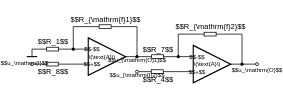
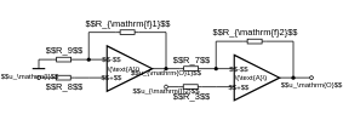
  <mxCell id="0" />
  <mxCell id="1" parent="0" />
  <mxCell id="2" value="\(\text{A}\) 　&amp;nbsp;" style="triangle;whiteSpace=wrap;html=1;strokeWidth=1.5;connectable=0;allowArrows=0;fontSize=8;" parent="1" vertex="1"><mxGeometry x="115" y="50" width="50" height="50" as="geometry" /></mxCell>
  <mxCell id="3" value="" style="endArrow=none;html=1;rounded=0;exitX=0;exitY=0.5;exitDx=0;exitDy=0;exitPerimeter=0;" parent="1" source="19" edge="1"><mxGeometry width="50" height="50" relative="1" as="geometry"><mxPoint x="85" y="65" as="sourcePoint" /><mxPoint x="115" y="65" as="targetPoint" /></mxGeometry></mxCell>
  <mxCell id="4" value="" style="endArrow=none;html=1;rounded=0;" parent="1" edge="1"><mxGeometry width="50" height="50" relative="1" as="geometry"><mxPoint x="95" y="85" as="sourcePoint" /><mxPoint x="115" y="85" as="targetPoint" /></mxGeometry></mxCell>
  <mxCell id="5" value="$$-$$" style="text;html=1;resizable=1;autosize=1;align=center;verticalAlign=middle;points=[];fillColor=none;strokeColor=none;rounded=0;movable=1;rotatable=1;deletable=1;editable=1;connectable=0;fontSize=8;" parent="1" vertex="1"><mxGeometry x="115" y="60" width="10" height="10" as="geometry" /></mxCell>
  <mxCell id="6" value="$$+$$" style="text;html=1;resizable=1;autosize=1;align=center;verticalAlign=middle;points=[];fillColor=none;strokeColor=none;rounded=0;movable=1;rotatable=1;deletable=1;editable=1;connectable=0;fontSize=8;" parent="1" vertex="1"><mxGeometry x="115" y="80" width="10" height="10" as="geometry" /></mxCell>
  <mxCell id="7" value="" style="endArrow=none;html=1;rounded=0;fontSize=8;" parent="1" edge="1"><mxGeometry width="50" height="50" relative="1" as="geometry"><mxPoint x="165" y="75" as="sourcePoint" /><mxPoint x="180" y="75" as="targetPoint" /></mxGeometry></mxCell>
  <mxCell id="8" value="$$R_{\mathrm{f}1}$$" style="text;html=1;resizable=1;autosize=1;align=center;verticalAlign=middle;points=[];fillColor=none;strokeColor=none;rounded=0;fontSize=10;movable=1;rotatable=1;deletable=1;editable=1;connectable=0;allowArrows=0;" parent="1" vertex="1"><mxGeometry x="130" y="20" width="15" height="10" as="geometry" /></mxCell>
  <mxCell id="9" value="" style="endArrow=none;html=1;rounded=0;fontSize=10;startSize=4;endSize=4;entryX=1;entryY=0.5;entryDx=0;entryDy=0;entryPerimeter=0;" parent="1" target="10" edge="1"><mxGeometry width="50" height="50" relative="1" as="geometry"><mxPoint x="95" y="35" as="sourcePoint" /><mxPoint x="374.5" y="-44.5" as="targetPoint" /></mxGeometry></mxCell>
  <mxCell id="10" value="" style="pointerEvents=1;verticalLabelPosition=bottom;shadow=0;dashed=0;align=center;html=1;verticalAlign=top;shape=mxgraph.electrical.resistors.resistor_1;fontSize=10;direction=west;allowArrows=0;" parent="1" vertex="1"><mxGeometry x="125" y="32.5" width="25" height="5" as="geometry" /></mxCell>
  <mxCell id="11" value="" style="endArrow=none;html=1;rounded=0;fontSize=10;startSize=4;endSize=4;exitX=0;exitY=0.5;exitDx=0;exitDy=0;exitPerimeter=0;" parent="1" source="10" edge="1"><mxGeometry width="50" height="50" relative="1" as="geometry"><mxPoint x="267" y="-59.5" as="sourcePoint" /><mxPoint x="180" y="35" as="targetPoint" /></mxGeometry></mxCell>
  <mxCell id="12" value="$$R_8$$" style="text;html=1;resizable=1;autosize=1;align=center;verticalAlign=middle;points=[];fillColor=none;strokeColor=none;rounded=0;fontSize=10;movable=1;rotatable=1;deletable=1;editable=1;connectable=0;allowArrows=0;" parent="1" vertex="1"><mxGeometry x="60" y="90" width="15" height="10" as="geometry" /></mxCell>
  <mxCell id="13" value="" style="endArrow=none;html=1;rounded=0;fontSize=10;startSize=4;endSize=4;entryX=1;entryY=0.5;entryDx=0;entryDy=0;entryPerimeter=0;" parent="1" target="14" edge="1"><mxGeometry width="50" height="50" relative="1" as="geometry"><mxPoint x="95" y="85" as="sourcePoint" /><mxPoint x="292" y="55.5" as="targetPoint" /></mxGeometry></mxCell>
  <mxCell id="14" value="" style="pointerEvents=1;verticalLabelPosition=bottom;shadow=0;dashed=0;align=center;html=1;verticalAlign=top;shape=mxgraph.electrical.resistors.resistor_1;fontSize=10;direction=east;allowArrows=0;" parent="1" vertex="1"><mxGeometry x="54.5" y="82.5" width="25" height="5" as="geometry" /></mxCell>
  <mxCell id="15" value="" style="endArrow=none;html=1;rounded=0;fontSize=8;" parent="1" edge="1"><mxGeometry width="50" height="50" relative="1" as="geometry"><mxPoint x="180" y="75" as="sourcePoint" /><mxPoint x="180" y="35" as="targetPoint" /></mxGeometry></mxCell>
  <mxCell id="16" value="" style="endArrow=none;html=1;rounded=0;fontSize=8;" parent="1" edge="1"><mxGeometry width="50" height="50" relative="1" as="geometry"><mxPoint x="95" y="65" as="sourcePoint" /><mxPoint x="95" y="35" as="targetPoint" /></mxGeometry></mxCell>
  <mxCell id="17" value="" style="endArrow=none;html=1;rounded=0;fontSize=8;strokeWidth=1.5;" parent="1" edge="1"><mxGeometry width="50" height="50" relative="1" as="geometry"><mxPoint x="33" y="75" as="sourcePoint" /><mxPoint x="47" y="75" as="targetPoint" /></mxGeometry></mxCell>
- <mxCell id="18" value="$$R_1$$" style="text;html=1;resizable=1;autosize=1;align=center;verticalAlign=middle;points=[];fillColor=none;strokeColor=none;rounded=0;fontSize=10;movable=1;rotatable=1;deletable=1;editable=1;connectable=0;allowArrows=0;" parent="1" vertex="1"><mxGeometry x="60" y="50" width="15" height="10" as="geometry" /></mxCell>
+ <mxCell id="18" value="$$R_9$$" style="text;html=1;resizable=1;autosize=1;align=center;verticalAlign=middle;points=[];fillColor=none;strokeColor=none;rounded=0;fontSize=10;movable=1;rotatable=1;deletable=1;editable=1;connectable=0;allowArrows=0;" parent="1" vertex="1"><mxGeometry x="60" y="50" width="15" height="10" as="geometry" /></mxCell>
  <mxCell id="19" value="" style="pointerEvents=1;verticalLabelPosition=bottom;shadow=0;dashed=0;align=center;html=1;verticalAlign=top;shape=mxgraph.electrical.resistors.resistor_1;fontSize=10;direction=west;allowArrows=0;" parent="1" vertex="1"><mxGeometry x="55" y="62.5" width="25" height="5" as="geometry" /></mxCell>
  <mxCell id="20" value="" style="shape=waypoint;sketch=0;fillStyle=solid;size=6;pointerEvents=1;points=[];fillColor=none;resizable=1;rotatable=1;perimeter=centerPerimeter;snapToPoint=1;strokeWidth=0.1;fontSize=8;movable=1;deletable=1;editable=1;connectable=0;allowArrows=0;" parent="1" vertex="1"><mxGeometry x="175" y="70" width="10" height="10" as="geometry" /></mxCell>
  <mxCell id="21" value="$$u_\mathrm{I}$$" style="text;html=1;align=center;verticalAlign=middle;resizable=1;points=[];autosize=1;strokeColor=none;fillColor=none;fontSize=8;movable=1;rotatable=1;deletable=1;editable=1;connectable=1;" parent="1" vertex="1"><mxGeometry x="20" y="75" width="20" height="15" as="geometry" /></mxCell>
  <mxCell id="22" value="$$u_{\mathrm{O}1}$$" style="text;html=1;align=center;verticalAlign=middle;resizable=1;points=[];autosize=1;strokeColor=none;fillColor=none;fontSize=8;movable=1;rotatable=1;deletable=1;editable=1;connectable=0;allowArrows=0;" parent="1" vertex="1"><mxGeometry x="170" y="75" width="20" height="10" as="geometry" /></mxCell>
  <mxCell id="23" value="" style="endArrow=none;html=1;rounded=0;strokeWidth=1;fontSize=8;startArrow=oval;startFill=0;endSize=4;startSize=4;entryX=0;entryY=0.5;entryDx=0;entryDy=0;entryPerimeter=0;" parent="1" target="14" edge="1"><mxGeometry width="50" height="50" relative="1" as="geometry"><mxPoint x="40" y="85" as="sourcePoint" /><mxPoint x="45" y="40" as="targetPoint" /></mxGeometry></mxCell>
  <mxCell id="24" value="" style="endArrow=none;html=1;rounded=0;strokeWidth=1;fontSize=8;startSize=4;endSize=4;entryX=1;entryY=0.5;entryDx=0;entryDy=0;entryPerimeter=0;" parent="1" target="19" edge="1"><mxGeometry width="50" height="50" relative="1" as="geometry"><mxPoint x="40" y="65" as="sourcePoint" /><mxPoint x="65" y="40" as="targetPoint" /></mxGeometry></mxCell>
  <mxCell id="25" value="" style="endArrow=none;html=1;rounded=0;strokeWidth=1;fontSize=8;startSize=4;endSize=4;" parent="1" edge="1"><mxGeometry width="50" height="50" relative="1" as="geometry"><mxPoint x="40" y="75" as="sourcePoint" /><mxPoint x="40" y="65" as="targetPoint" /></mxGeometry></mxCell>
  <mxCell id="26" value="" style="shape=waypoint;sketch=0;fillStyle=solid;size=6;pointerEvents=1;points=[];fillColor=none;resizable=1;rotatable=1;perimeter=centerPerimeter;snapToPoint=1;strokeWidth=0.1;fontSize=8;movable=1;deletable=1;editable=1;connectable=1;" parent="1" vertex="1"><mxGeometry x="90" y="60" width="10" height="10" as="geometry" /></mxCell>
  <mxCell id="27" value="\(\text{A}\) 　&amp;nbsp;" style="triangle;whiteSpace=wrap;html=1;strokeWidth=1.5;connectable=0;allowArrows=0;fontSize=8;" vertex="1" parent="1"><mxGeometry x="255" y="60" width="50" height="50" as="geometry" /></mxCell>
  <mxCell id="28" value="" style="endArrow=none;html=1;rounded=0;exitX=0;exitY=0.5;exitDx=0;exitDy=0;exitPerimeter=0;" edge="1" parent="1" source="43"><mxGeometry width="50" height="50" relative="1" as="geometry"><mxPoint x="225" y="75" as="sourcePoint" /><mxPoint x="255" y="75" as="targetPoint" /></mxGeometry></mxCell>
  <mxCell id="29" value="" style="endArrow=none;html=1;rounded=0;" edge="1" parent="1"><mxGeometry width="50" height="50" relative="1" as="geometry"><mxPoint x="235" y="95" as="sourcePoint" /><mxPoint x="255" y="95" as="targetPoint" /></mxGeometry></mxCell>
  <mxCell id="30" value="$$-$$" style="text;html=1;resizable=1;autosize=1;align=center;verticalAlign=middle;points=[];fillColor=none;strokeColor=none;rounded=0;movable=1;rotatable=1;deletable=1;editable=1;connectable=0;fontSize=8;" vertex="1" parent="1"><mxGeometry x="255" y="70" width="10" height="10" as="geometry" /></mxCell>
  <mxCell id="31" value="$$+$$" style="text;html=1;resizable=1;autosize=1;align=center;verticalAlign=middle;points=[];fillColor=none;strokeColor=none;rounded=0;movable=1;rotatable=1;deletable=1;editable=1;connectable=0;fontSize=8;" vertex="1" parent="1"><mxGeometry x="255" y="90" width="10" height="10" as="geometry" /></mxCell>
  <mxCell id="32" value="" style="endArrow=none;html=1;rounded=0;fontSize=8;" edge="1" parent="1"><mxGeometry width="50" height="50" relative="1" as="geometry"><mxPoint x="305" y="85" as="sourcePoint" /><mxPoint x="320" y="85" as="targetPoint" /></mxGeometry></mxCell>
  <mxCell id="33" value="$$R_{\mathrm{f}2}$$" style="text;html=1;resizable=1;autosize=1;align=center;verticalAlign=middle;points=[];fillColor=none;strokeColor=none;rounded=0;fontSize=10;movable=1;rotatable=1;deletable=1;editable=1;connectable=0;allowArrows=0;" vertex="1" parent="1"><mxGeometry x="270" y="30" width="15" height="10" as="geometry" /></mxCell>
  <mxCell id="34" value="" style="endArrow=none;html=1;rounded=0;fontSize=10;startSize=4;endSize=4;entryX=1;entryY=0.5;entryDx=0;entryDy=0;entryPerimeter=0;" edge="1" parent="1" target="35"><mxGeometry width="50" height="50" relative="1" as="geometry"><mxPoint x="235" y="45" as="sourcePoint" /><mxPoint x="514.5" y="-34.5" as="targetPoint" /></mxGeometry></mxCell>
  <mxCell id="35" value="" style="pointerEvents=1;verticalLabelPosition=bottom;shadow=0;dashed=0;align=center;html=1;verticalAlign=top;shape=mxgraph.electrical.resistors.resistor_1;fontSize=10;direction=west;allowArrows=0;" vertex="1" parent="1"><mxGeometry x="265" y="42.5" width="25" height="5" as="geometry" /></mxCell>
  <mxCell id="36" value="" style="endArrow=none;html=1;rounded=0;fontSize=10;startSize=4;endSize=4;exitX=0;exitY=0.5;exitDx=0;exitDy=0;exitPerimeter=0;" edge="1" parent="1" source="35"><mxGeometry width="50" height="50" relative="1" as="geometry"><mxPoint x="407" y="-49.5" as="sourcePoint" /><mxPoint x="320" y="45" as="targetPoint" /></mxGeometry></mxCell>
- <mxCell id="37" value="$$R_4$$" style="text;html=1;resizable=1;autosize=1;align=center;verticalAlign=middle;points=[];fillColor=none;strokeColor=none;rounded=0;fontSize=10;movable=1;rotatable=1;deletable=1;editable=1;connectable=0;allowArrows=0;" vertex="1" parent="1"><mxGeometry x="200" y="100" width="15" height="10" as="geometry" /></mxCell>
+ <mxCell id="37" value="$$R_3$$" style="text;html=1;resizable=1;autosize=1;align=center;verticalAlign=middle;points=[];fillColor=none;strokeColor=none;rounded=0;fontSize=10;movable=1;rotatable=1;deletable=1;editable=1;connectable=0;allowArrows=0;" vertex="1" parent="1"><mxGeometry x="200" y="100" width="15" height="10" as="geometry" /></mxCell>
  <mxCell id="38" value="" style="endArrow=none;html=1;rounded=0;fontSize=10;startSize=4;endSize=4;entryX=1;entryY=0.5;entryDx=0;entryDy=0;entryPerimeter=0;" edge="1" parent="1" target="39"><mxGeometry width="50" height="50" relative="1" as="geometry"><mxPoint x="235" y="95" as="sourcePoint" /><mxPoint x="432" y="65.5" as="targetPoint" /></mxGeometry></mxCell>
  <mxCell id="39" value="" style="pointerEvents=1;verticalLabelPosition=bottom;shadow=0;dashed=0;align=center;html=1;verticalAlign=top;shape=mxgraph.electrical.resistors.resistor_1;fontSize=10;direction=east;allowArrows=0;" vertex="1" parent="1"><mxGeometry x="194.5" y="92.5" width="25" height="5" as="geometry" /></mxCell>
  <mxCell id="40" value="" style="endArrow=none;html=1;rounded=0;fontSize=8;" edge="1" parent="1"><mxGeometry width="50" height="50" relative="1" as="geometry"><mxPoint x="320" y="85" as="sourcePoint" /><mxPoint x="320" y="45" as="targetPoint" /></mxGeometry></mxCell>
  <mxCell id="41" value="" style="endArrow=none;html=1;rounded=0;fontSize=8;" edge="1" parent="1"><mxGeometry width="50" height="50" relative="1" as="geometry"><mxPoint x="235" y="75" as="sourcePoint" /><mxPoint x="235" y="45" as="targetPoint" /></mxGeometry></mxCell>
  <mxCell id="42" value="$$R_7$$" style="text;html=1;resizable=1;autosize=1;align=center;verticalAlign=middle;points=[];fillColor=none;strokeColor=none;rounded=0;fontSize=10;movable=1;rotatable=1;deletable=1;editable=1;connectable=0;allowArrows=0;" vertex="1" parent="1"><mxGeometry x="200" y="60" width="15" height="10" as="geometry" /></mxCell>
  <mxCell id="43" value="" style="pointerEvents=1;verticalLabelPosition=bottom;shadow=0;dashed=0;align=center;html=1;verticalAlign=top;shape=mxgraph.electrical.resistors.resistor_1;fontSize=10;direction=west;allowArrows=0;" vertex="1" parent="1"><mxGeometry x="195" y="72.5" width="25" height="5" as="geometry" /></mxCell>
  <mxCell id="44" value="" style="endArrow=none;html=1;rounded=0;strokeWidth=1;fontSize=8;startArrow=oval;startFill=0;endSize=4;startSize=4;" edge="1" parent="1"><mxGeometry width="50" height="50" relative="1" as="geometry"><mxPoint x="340" y="85" as="sourcePoint" /><mxPoint x="320" y="85" as="targetPoint" /></mxGeometry></mxCell>
  <mxCell id="45" value="" style="shape=waypoint;sketch=0;fillStyle=solid;size=6;pointerEvents=1;points=[];fillColor=none;resizable=1;rotatable=1;perimeter=centerPerimeter;snapToPoint=1;strokeWidth=0.1;fontSize=8;movable=1;deletable=1;editable=1;connectable=0;allowArrows=0;" vertex="1" parent="1"><mxGeometry x="315" y="80" width="10" height="10" as="geometry" /></mxCell>
  <mxCell id="46" value="$$u_{\mathrm{I}2}$$" style="text;html=1;align=center;verticalAlign=middle;resizable=1;points=[];autosize=1;strokeColor=none;fillColor=none;fontSize=8;movable=1;rotatable=1;deletable=1;editable=1;connectable=0;allowArrows=0;" vertex="1" parent="1"><mxGeometry x="170" y="95" width="20" height="10" as="geometry" /></mxCell>
  <mxCell id="47" value="$$u_\mathrm{O}$$" style="text;html=1;align=center;verticalAlign=middle;resizable=1;points=[];autosize=1;strokeColor=none;fillColor=none;fontSize=8;movable=1;rotatable=1;deletable=1;editable=1;connectable=0;allowArrows=0;" vertex="1" parent="1"><mxGeometry x="330" y="85" width="20" height="15" as="geometry" /></mxCell>
  <mxCell id="48" value="" style="endArrow=none;html=1;rounded=0;strokeWidth=1;fontSize=8;startArrow=oval;startFill=0;endSize=4;startSize=4;entryX=0;entryY=0.5;entryDx=0;entryDy=0;entryPerimeter=0;" edge="1" parent="1" target="39"><mxGeometry width="50" height="50" relative="1" as="geometry"><mxPoint x="180" y="95" as="sourcePoint" /><mxPoint x="185" y="50" as="targetPoint" /></mxGeometry></mxCell>
  <mxCell id="49" value="" style="endArrow=none;html=1;rounded=0;strokeWidth=1;fontSize=8;startSize=4;endSize=4;entryX=1;entryY=0.5;entryDx=0;entryDy=0;entryPerimeter=0;" edge="1" parent="1" target="43"><mxGeometry width="50" height="50" relative="1" as="geometry"><mxPoint x="180" y="75" as="sourcePoint" /><mxPoint x="245" y="50" as="targetPoint" /></mxGeometry></mxCell>
  <mxCell id="50" value="" style="shape=waypoint;sketch=0;fillStyle=solid;size=6;pointerEvents=1;points=[];fillColor=none;resizable=1;rotatable=1;perimeter=centerPerimeter;snapToPoint=1;strokeWidth=0.1;fontSize=8;movable=1;deletable=1;editable=1;connectable=1;" vertex="1" parent="1"><mxGeometry x="230" y="70" width="10" height="10" as="geometry" /></mxCell>
